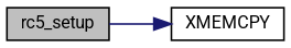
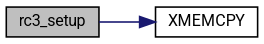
  digraph {
    rankdir=LR
    fontname=Roboto
    node [color=black fontname=Roboto fontsize=10 shape=record style=filled]
-   n1 [fillcolor=grey75 fontcolor=black height=0.2 label=rc5_setup width=0.4]
+   n1 [fillcolor=grey75 fontcolor=black height=0.2 label=rc3_setup width=0.4]
    n2 [fillcolor=white height=0.2 label=XMEMCPY width=0.4]
    n1 -> n2 [color=midnightblue fontname=Roboto fontsize=10 labelfontname=Helvetica labelfontsize=10 style=solid]
  }
